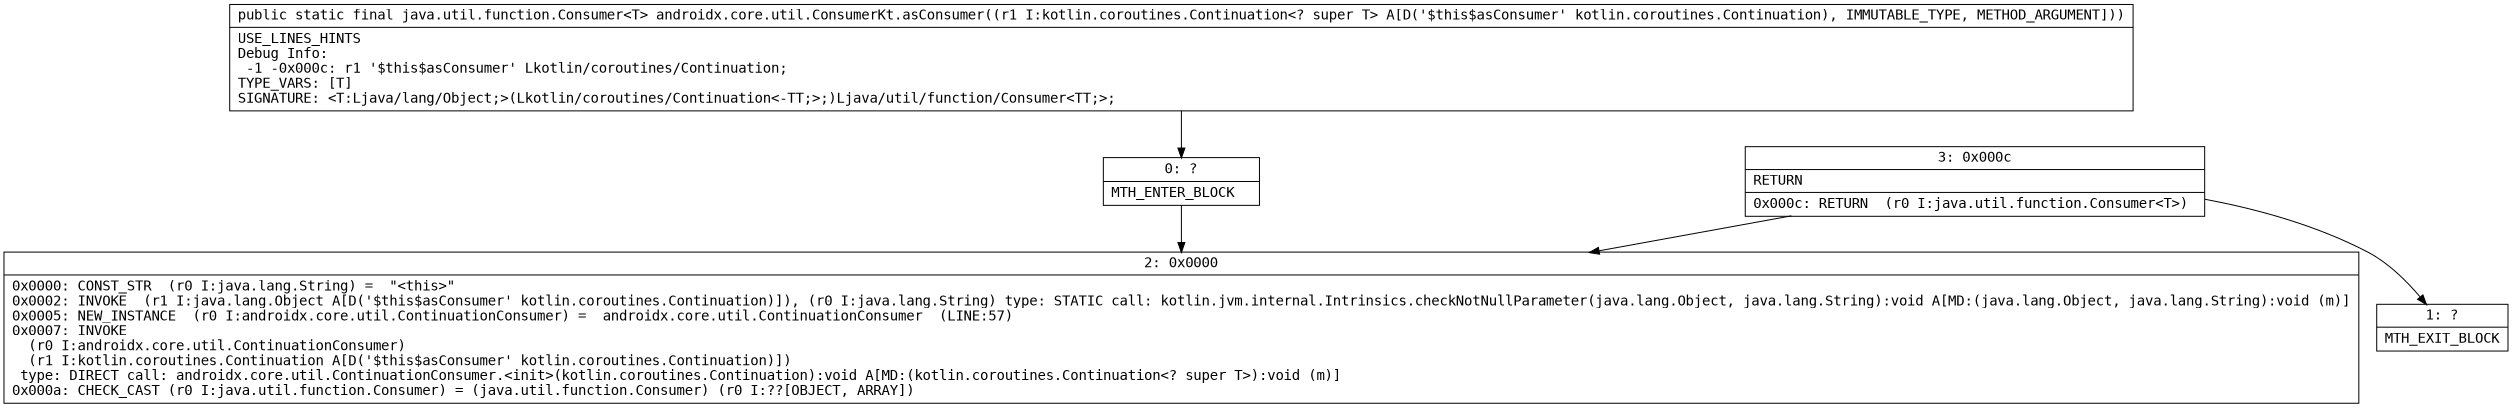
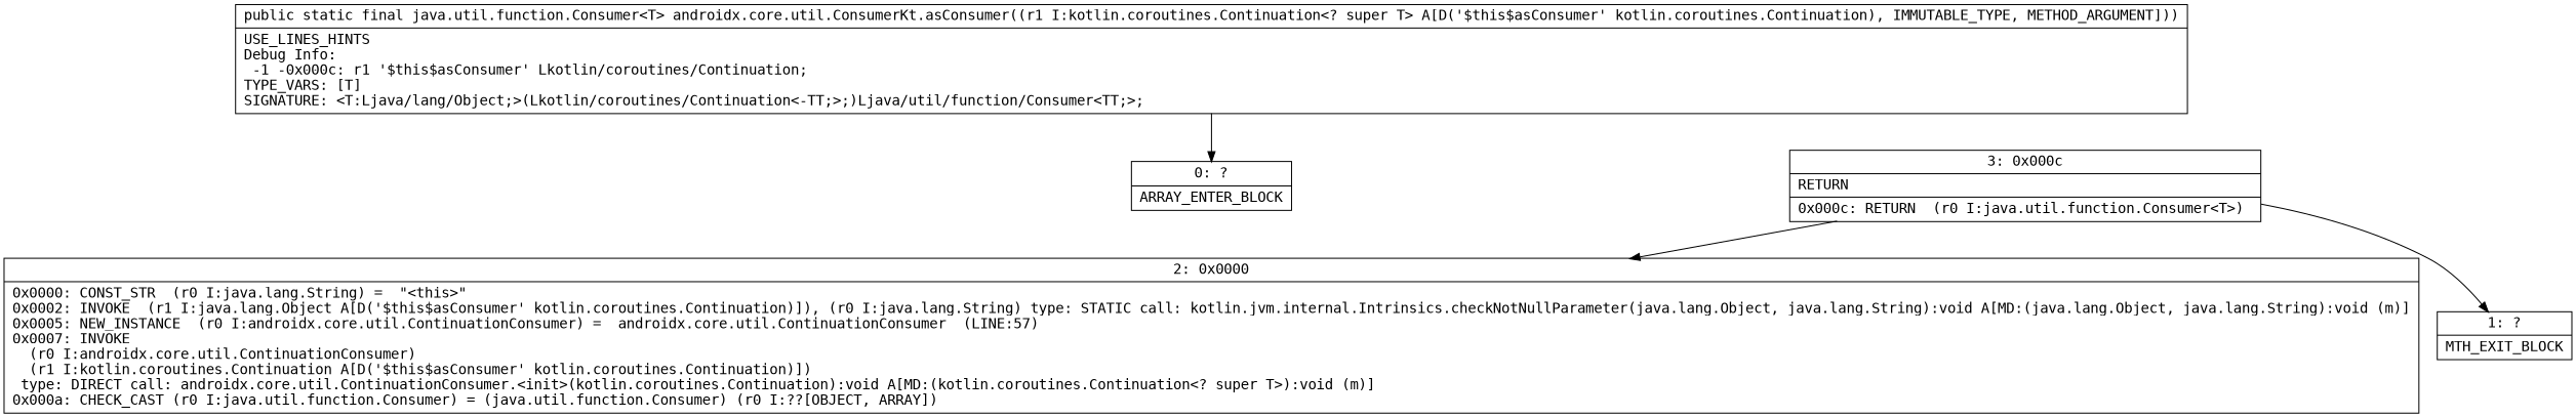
  digraph {
    fontname="DejaVu Sans Mono"
    node [fontname="DejaVu Sans Mono" shape=record]
    edge [fontname="DejaVu Sans Mono"]
-   n1 [label="{0\:\ ?|MTH_ENTER_BLOCK\l}"]
+   n1 [label="{0\:\ ?|ARRAY_ENTER_BLOCK\l}"]
    n2 [label="{2\:\ 0x0000|0x0000: CONST_STR  (r0 I:java.lang.String) =  \"\<this\>\" \l0x0002: INVOKE  (r1 I:java.lang.Object A[D('$this$asConsumer' kotlin.coroutines.Continuation)]), (r0 I:java.lang.String) type: STATIC call: kotlin.jvm.internal.Intrinsics.checkNotNullParameter(java.lang.Object, java.lang.String):void A[MD:(java.lang.Object, java.lang.String):void (m)]\l0x0005: NEW_INSTANCE  (r0 I:androidx.core.util.ContinuationConsumer) =  androidx.core.util.ContinuationConsumer  (LINE:57)\l0x0007: INVOKE  \l  (r0 I:androidx.core.util.ContinuationConsumer)\l  (r1 I:kotlin.coroutines.Continuation A[D('$this$asConsumer' kotlin.coroutines.Continuation)])\l type: DIRECT call: androidx.core.util.ContinuationConsumer.\<init\>(kotlin.coroutines.Continuation):void A[MD:(kotlin.coroutines.Continuation\<? super T\>):void (m)]\l0x000a: CHECK_CAST (r0 I:java.util.function.Consumer) = (java.util.function.Consumer) (r0 I:??[OBJECT, ARRAY]) \l}"]
    n3 [label="{3\:\ 0x000c|RETURN\l|0x000c: RETURN  (r0 I:java.util.function.Consumer\<T\>) \l}"]
    n4 [label="{1\:\ ?|MTH_EXIT_BLOCK\l}"]
    n5 [label="{public static final java.util.function.Consumer\<T\> androidx.core.util.ConsumerKt.asConsumer((r1 I:kotlin.coroutines.Continuation\<? super T\> A[D('$this$asConsumer' kotlin.coroutines.Continuation), IMMUTABLE_TYPE, METHOD_ARGUMENT]))  | USE_LINES_HINTS\lDebug Info:\l  \-1 \-0x000c: r1 '$this$asConsumer' Lkotlin\/coroutines\/Continuation;\lTYPE_VARS: [T]\lSIGNATURE: \<T:Ljava\/lang\/Object;\>(Lkotlin\/coroutines\/Continuation\<\-TT;\>;)Ljava\/util\/function\/Consumer\<TT;\>;\l}"]
-   n1 -> n2
    n3 -> n2
    n3 -> n4
    n5 -> n1
  }
